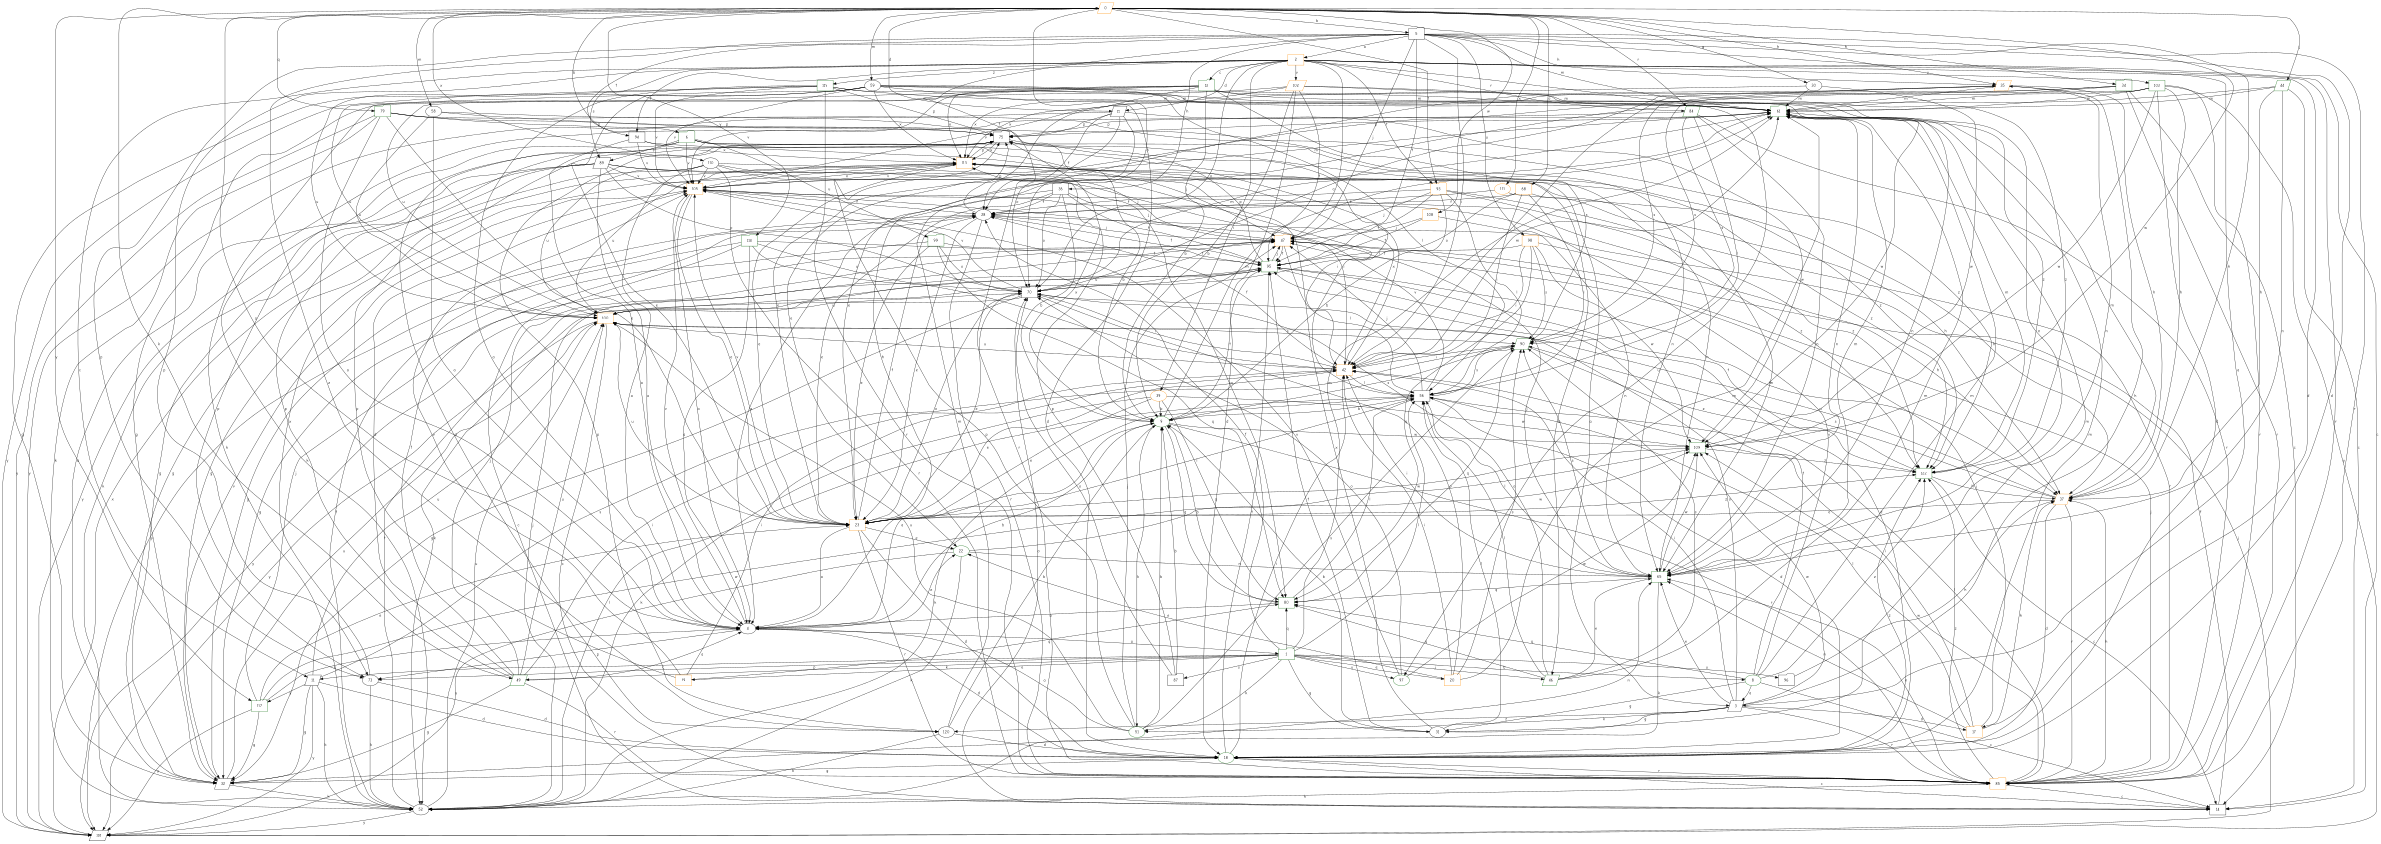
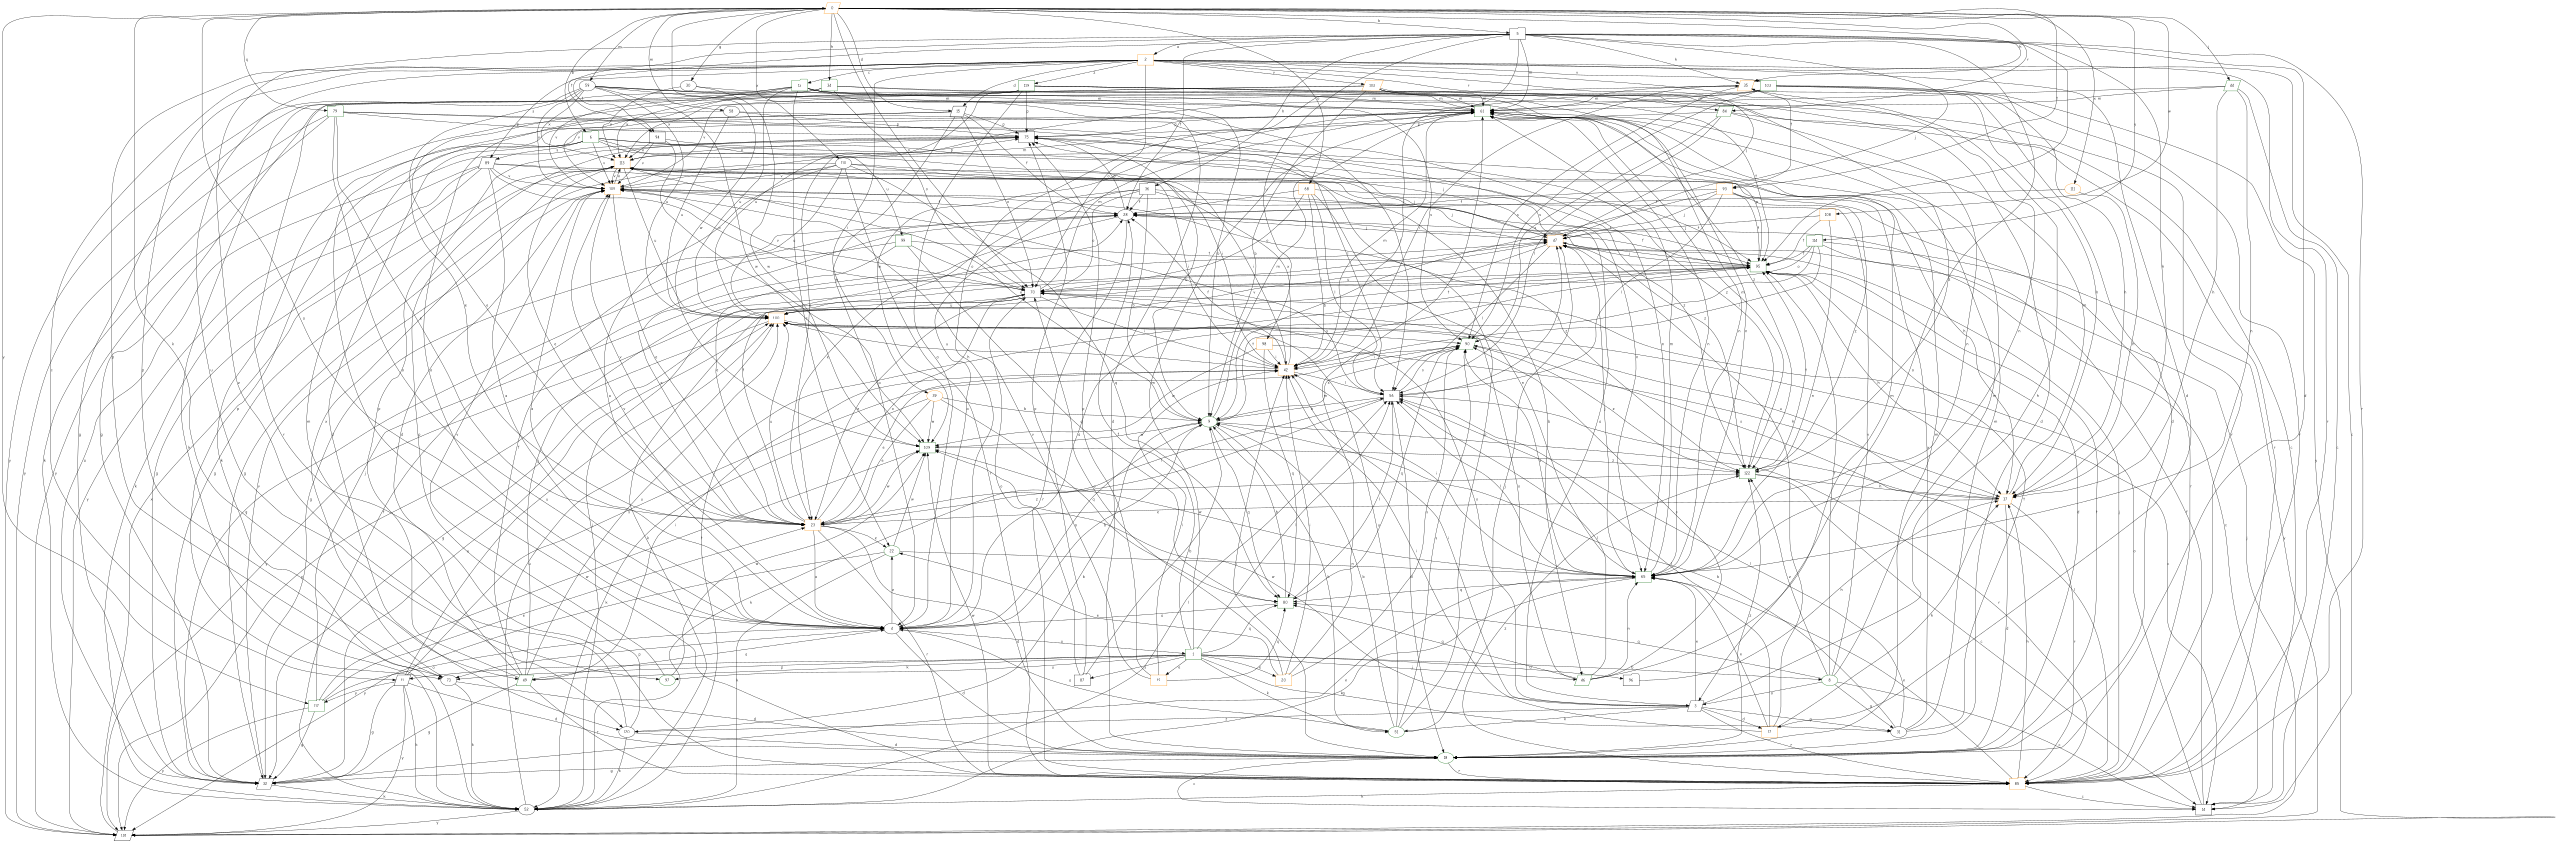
  strict digraph {
    fontname="Comic Neue"
    node [color=darkgreen fontname="Comic Neue" shape=folder]
    edge [fontname="Comic Neue"]
    0 [color=darkorange shape=parallelogram]
    5 [color=black]
    6
    15 [color=black shape=parallelogram]
    30 [color=black shape=ellipse]
    34
    35 [color=darkorange shape=parallelogram]
    44 [shape=parallelogram]
    49 [shape=parallelogram]
    58 [color=black shape=ellipse]
    59 [color=black shape=ellipse]
    68 [color=darkorange shape=box]
    70 [color=black]
    79
    84 [shape=parallelogram]
    93 [color=darkorange]
    108 [color=darkorange]
    109 [shape=box]
    110 [color=black shape=ellipse]
    111 [color=darkorange shape=ellipse]
    114
    117
    28 [color=black shape=ellipse]
    61
    73 [color=black shape=ellipse]
    2 [color=darkorange shape=box]
    47 [color=darkorange]
    85 [color=darkorange]
    94 [color=black shape=box]
    3 [color=black shape=parallelogram]
    42 [color=darkorange shape=box]
    120 [color=black shape=ellipse]
    18 [shape=ellipse]
    36 [color=black]
    37 [color=darkorange shape=parallelogram]
    95
    98 [color=darkorange shape=box]
    89 [color=black shape=parallelogram]
    105 [color=darkorange shape=box]
    99
    122 [shape=box]
    118 [color=black shape=parallelogram]
    75 [color=black]
    113 [color=darkorange shape=box]
    14 [color=black shape=box]
    23 [color=darkorange shape=box]
    65 [shape=box]
    90 [shape=parallelogram]
    4 [color=black shape=ellipse]
    32 [color=black shape=parallelogram]
    100 [color=darkorange shape=box]
    56 [color=black shape=box]
    52 [color=black shape=ellipse]
    9 [shape=ellipse]
    80 [shape=box]
    1
    8 [shape=ellipse]
    11 [color=black shape=parallelogram]
    19 [color=darkorange shape=box]
    20 [color=darkorange]
    31 [color=black shape=ellipse]
    46 [shape=parallelogram]
    51 [shape=ellipse]
    87 [color=black]
    96 [color=black]
    97 [shape=ellipse]
    22 [shape=ellipse]
    12
    17 [color=darkorange]
    39 [color=darkorange shape=ellipse]
    102 [color=darkorange shape=parallelogram]
    103 [shape=box]
    119 [shape=box]
    0 -> 5 [label=b]
    0 -> 6 [label=b]
    0 -> 15 [label=d]
    0 -> 30 [label=g]
    0 -> 34 [label=h]
    0 -> 35 [label=h]
    0 -> 44 [label=j]
    0 -> 49 [label=k]
    0 -> 58 [label=m]
    0 -> 59 [label=m]
    0 -> 68 [label=o]
    0 -> 70 [label=o]
    0 -> 79 [label=q]
    0 -> 84 [label=r]
    0 -> 93 [label=t]
    0 -> 108 [label=w]
    0 -> 109 [label=w]
    0 -> 110 [label=x]
    0 -> 111 [label=x]
    0 -> 114 [label=y]
    0 -> 117 [label=y]
    5 -> 35 [label=h]
    5 -> 28 [label=f]
    5 -> 61 [label=m]
    5 -> 73 [label=p]
    5 -> 2 [label=a]
    5 -> 47 [label=j]
    5 -> 85 [label=r]
    5 -> 94 [label=t]
    5 -> 3 [label=a]
    5 -> 42 [label=i]
    5 -> 120 [label=z]
    5 -> 18 [label=d]
    5 -> 36 [label=h]
    5 -> 37 [label=h]
    5 -> 95 [label=t]
    5 -> 98 [label=u]
    6 -> 73 [label=p]
    6 -> 3 [label=a]
    6 -> 42 [label=i]
    6 -> 120 [label=z]
    6 -> 89 [label=s]
    6 -> 105 [label=v]
    6 -> 99 [label=u]
    6 -> 122 [label=z]
    15 -> 70 [label=o]
    15 -> 109 [label=w]
    15 -> 28 [label=f]
    15 -> 85 [label=r]
    15 -> 118 [label=y]
    15 -> 75 [label=p]
    30 -> 109 [label=w]
    30 -> 61 [label=m]
    30 -> 113 [label=x]
    34 -> 70 [label=o]
    34 -> 61 [label=m]
    34 -> 85 [label=r]
    34 -> 14 [label=c]
    34 -> 23 [label=e]
    35 -> 61 [label=m]
    35 -> 42 [label=i]
    35 -> 37 [label=h]
    35 -> 65 [label=n]
    35 -> 90 [label=s]
    44 -> 61 [label=m]
    44 -> 37 [label=h]
    44 -> 14 [label=c]
    44 -> 23 [label=e]
    44 -> 65 [label=n]
    49 -> 28 [label=f]
    49 -> 47 [label=j]
    49 -> 85 [label=r]
    49 -> 42 [label=i]
    49 -> 105 [label=d]
    49 -> 75 [label=p]
    49 -> 4 [label=a]
    49 -> 32 [label=g]
    49 -> 100 [label=u]
    58 -> 75 [label=p]
    58 -> 65 [label=n]
    58 -> 4 [label=a]
    58 -> 100 [label=u]
    59 -> 109 [label=w]
    59 -> 61 [label=m]
    59 -> 18 [label=d]
    59 -> 105 [label=v]
    59 -> 122 [label=z]
    59 -> 118 [label=y]
    59 -> 113 [label=x]
    59 -> 23 [label=e]
    59 -> 100 [label=u]
    59 -> 56 [label=l]
    68 -> 70 [label=o]
    68 -> 28 [label=f]
    68 -> 42 [label=i]
    68 -> 65 [label=n]
    68 -> 56 [label=l]
    70 -> 61 [label=m]
    70 -> 42 [label=i]
    70 -> 105 [label=v]
    70 -> 118 [label=y]
    70 -> 23 [label=e]
    70 -> 32 [label=g]
    70 -> 100 [label=u]
    79 -> 122 [label=z]
    79 -> 118 [label=y]
    79 -> 75 [label=p]
    79 -> 23 [label=e]
    79 -> 4 [label=a]
    79 -> 56 [label=l]
    79 -> 52 [label=k]
    84 -> 85 [label=r]
    84 -> 75 [label=p]
    84 -> 65 [label=n]
    84 -> 90 [label=s]
    84 -> 56 [label=l]
    93 -> 28 [label=f]
    93 -> 47 [label=j]
    93 -> 85 [label=r]
    93 -> 95 [label=t]
    93 -> 122 [label=z]
    93 -> 56 [label=l]
    93 -> 9 [label=b]
    108 -> 47 [label=j]
    108 -> 95 [label=t]
    108 -> 65 [label=n]
    109 -> 122 [label=z]
    110 -> 47 [label=j]
    110 -> 85 [label=r]
    110 -> 42 [label=i]
    110 -> 105 [label=v]
    110 -> 4 [label=a]
    110 -> 32 [label=g]
    110 -> 100 [label=u]
    110 -> 80 [label=q]
    111 -> 28 [label=f]
    111 -> 37 [label=h]
    114 -> 70 [label=o]
    114 -> 42 [label=i]
    114 -> 95 [label=t]
    114 -> 118 [label=y]
    114 -> 14 [label=c]
    114 -> 4 [label=a]
    117 -> 109 [label=w]
    117 -> 47 [label=j]
    117 -> 118 [label=y]
    117 -> 23 [label=e]
    117 -> 4 [label=a]
    117 -> 32 [label=g]
    28 -> 47 [label=j]
    28 -> 85 [label=r]
    28 -> 75 [label=p]
    28 -> 23 [label=e]
    28 -> 32 [label=g]
    61 -> 75 [label=p]
    61 -> 65 [label=n]
    61 -> 52 [label=k]
    73 -> 18 [label=d]
    73 -> 113 [label=x]
    73 -> 52 [label=k]
    2 -> 15 [label=d]
    2 -> 70 [label=o]
    2 -> 84 [label=r]
    2 -> 93 [label=t]
    2 -> 73 [label=p]
    2 -> 47 [label=j]
    2 -> 85 [label=r]
    2 -> 94 [label=t]
    2 -> 89 [label=s]
    2 -> 14 [label=c]
    2 -> 11 [label=c]
    2 -> 97 [label=u]
    2 -> 12 [label=c]
    2 -> 17 [label=d]
    2 -> 39 [label=i]
    2 -> 102 [label=v]
    2 -> 103 [label=v]
    2 -> 119 [label=z]
    47 -> 95 [label=t]
    47 -> 100 [label=u]
    47 -> 56 [label=l]
    85 -> 109 [label=w]
    85 -> 47 [label=j]
    85 -> 37 [label=h]
    85 -> 122 [label=z]
    85 -> 14 [label=c]
    85 -> 65 [label=n]
    85 -> 56 [label=l]
    85 -> 52 [label=k]
    94 -> 47 [label=j]
    94 -> 105 [label=v]
    94 -> 113 [label=x]
    94 -> 4 [label=a]
    3 -> 35 [label=h]
    3 -> 70 [label=o]
    3 -> 109 [label=w]
    3 -> 85 [label=r]
    3 -> 42 [label=i]
    3 -> 120 [label=z]
    3 -> 65 [label=n]
    3 -> 31 [label=g]
    3 -> 51 [label=k]
    3 -> 17 [label=d]
    42 -> 28 [label=f]
    42 -> 61 [label=m]
    42 -> 113 [label=x]
    42 -> 23 [label=e]
    42 -> 100 [label=u]
    42 -> 56 [label=l]
    120 -> 61 [label=m]
    120 -> 18 [label=d]
    120 -> 75 [label=p]
    120 -> 52 [label=k]
    120 -> 9 [label=b]
    18 -> 61 [label=m]
    18 -> 85 [label=r]
    18 -> 42 [label=i]
    18 -> 95 [label=t]
    18 -> 122 [label=z]
    18 -> 14 [label=c]
    18 -> 32 [label=g]
    36 -> 70 [label=o]
    36 -> 28 [label=f]
    36 -> 47 [label=j]
    36 -> 95 [label=t]
    36 -> 23 [label=e]
    36 -> 4 [label=a]
    36 -> 9 [label=b]
    37 -> 61 [label=m]
    37 -> 85 [label=r]
    37 -> 18 [label=d]
    37 -> 23 [label=e]
    37 -> 90 [label=s]
    37 -> 100 [label=u]
    95 -> 70 [label=o]
    95 -> 28 [label=f]
    95 -> 47 [label=j]
    95 -> 18 [label=d]
    95 -> 37 [label=h]
    95 -> 75 [label=p]
    95 -> 52 [label=k]
    98 -> 109 [label=w]
    98 -> 42 [label=i]
    98 -> 37 [label=h]
-   98 -> 95 [label=t]
-   98 -> 90 [label=s]
+   68 -> 95 [label=t]
    98 -> 80 [label=q]
    89 -> 70 [label=o]
    89 -> 42 [label=i]
    89 -> 37 [label=h]
    89 -> 105 [label=v]
    89 -> 118 [label=y]
    89 -> 4 [label=a]
    89 -> 32 [label=g]
    89 -> 52 [label=k]
    105 -> 28 [label=f]
    105 -> 61 [label=m]
    105 -> 122 [label=z]
    105 -> 113 [label=x]
    105 -> 23 [label=e]
    105 -> 4 [label=a]
    99 -> 70 [label=o]
    99 -> 95 [label=t]
    99 -> 23 [label=e]
    99 -> 32 [label=g]
    99 -> 80 [label=q]
    122 -> 61 [label=m]
    122 -> 37 [label=h]
    122 -> 95 [label=t]
    122 -> 14 [label=c]
    118 -> 47 [label=j]
    118 -> 113 [label=x]
    75 -> 113 [label=x]
    75 -> 65 [label=n]
    75 -> 32 [label=a]
    75 -> 9 [label=b]
    113 -> 105 [label=v]
    113 -> 122 [label=z]
    113 -> 75 [label=p]
    113 -> 23 [label=e]
    113 -> 32 [label=g]
    113 -> 100 [label=u]
    113 -> 46 [label=b]
    14 -> 70 [label=o]
    14 -> 28 [label=f]
    23 -> 70 [label=o]
    23 -> 109 [label=w]
    23 -> 28 [label=f]
    23 -> 85 [label=r]
    23 -> 18 [label=d]
    23 -> 105 [label=v]
    23 -> 122 [label=z]
    23 -> 4 [label=a]
    23 -> 100 [label=u]
    23 -> 56 [label=l]
    23 -> 22 [label=e]
    65 -> 109 [label=w]
    65 -> 61 [label=m]
    65 -> 47 [label=j]
    65 -> 42 [label=i]
    65 -> 90 [label=s]
    65 -> 56 [label=l]
    65 -> 52 [label=k]
    65 -> 80 [label=q]
    90 -> 42 [label=i]
    90 -> 122 [label=z]
    90 -> 80 [label=q]
    4 -> 0 [label=a]
    4 -> 35 [label=h]
    4 -> 73 [label=p]
    4 -> 18 [label=d]
    4 -> 105 [label=v]
    4 -> 9 [label=b]
    4 -> 1 [label=a]
    4 -> 22 [label=e]
    32 -> 105 [label=v]
    32 -> 65 [label=n]
    32 -> 100 [label=u]
    32 -> 52 [label=k]
    100 -> 95 [label=t]
    100 -> 118 [label=y]
    100 -> 14 [label=c]
    100 -> 90 [label=s]
    56 -> 47 [label=j]
    56 -> 18 [label=d]
    56 -> 105 [label=v]
    56 -> 90 [label=s]
    56 -> 52 [label=k]
    56 -> 9 [label=b]
    52 -> 28 [label=f]
    52 -> 47 [label=j]
    52 -> 95 [label=t]
    52 -> 118 [label=y]
    52 -> 100 [label=u]
    52 -> 56 [label=l]
    9 -> 109 [label=w]
    9 -> 61 [label=m]
    9 -> 85 [label=r]
    9 -> 95 [label=t]
    9 -> 113 [label=x]
    9 -> 90 [label=s]
    9 -> 4 [label=a]
    9 -> 80 [label=q]
    9 -> 51 [label=k]
    80 -> 4 [label=a]
    80 -> 56 [label=l]
    80 -> 9 [label=b]
    1 -> 49 [label=k]
    1 -> 28 [label=f]
    1 -> 61 [label=m]
    1 -> 73 [label=p]
    1 -> 56 [label=l]
    1 -> 80 [label=q]
    1 -> 8 [label=b]
    1 -> 11 [label=c]
    1 -> 19 [label=e]
    1 -> 20 [label=e]
    1 -> 31 [label=g]
    1 -> 46 [label=j]
    1 -> 51 [label=k]
    1 -> 87 [label=s]
    1 -> 96 [label=u]
    1 -> 97 [label=u]
    8 -> 61 [label=m]
    8 -> 3 [label=a]
    8 -> 95 [label=t]
    8 -> 105 [label=v]
    8 -> 122 [label=z]
    8 -> 14 [label=c]
    8 -> 80 [label=q]
    8 -> 31 [label=g]
    11 -> 117 [label=y]
    11 -> 18 [label=d]
    11 -> 118 [label=y]
    11 -> 90 [label=s]
    11 -> 32 [label=g]
    11 -> 100 [label=u]
    11 -> 52 [label=k]
    19 -> 42 [label=i]
    19 -> 105 [label=v]
    19 -> 75 [label=p]
    19 -> 80 [label=q]
    20 -> 70 [label=o]
    20 -> 61 [label=m]
    20 -> 42 [label=i]
    20 -> 90 [label=s]
    20 -> 22 [label=e]
    31 -> 61 [label=m]
    31 -> 95 [label=t]
    31 -> 113 [label=x]
    31 -> 56 [label=l]
    31 -> 9 [label=b]
    46 -> 70 [label=o]
    46 -> 61 [label=m]
    46 -> 65 [label=n]
    46 -> 90 [label=s]
    46 -> 56 [label=l]
    46 -> 80 [label=q]
    51 -> 47 [label=j]
    51 -> 75 [label=p]
    51 -> 90 [label=s]
    51 -> 4 [label=a]
    51 -> 100 [label=u]
    51 -> 9 [label=b]
    87 -> 70 [label=o]
    87 -> 75 [label=p]
    87 -> 9 [label=b]
    96 -> 37 [label=h]
-   97 -> 70 [label=o]
    97 -> 109 [label=w]
    97 -> 105 [label=v]
    22 -> 109 [label=w]
    22 -> 118 [label=y]
    22 -> 65 [label=n]
    22 -> 52 [label=k]
    12 -> 61 [label=m]
    12 -> 105 [label=v]
    12 -> 113 [label=x]
    12 -> 65 [label=n]
    12 -> 90 [label=s]
    12 -> 100 [label=u]
    12 -> 52 [label=k]
    12 -> 9 [label=b]
    12 -> 22 [label=e]
    17 -> 47 [label=j]
    17 -> 42 [label=i]
    17 -> 37 [label=h]
    17 -> 65 [label=n]
    17 -> 56 [label=l]
    39 -> 109 [label=w]
    39 -> 23 [label=e]
    39 -> 52 [label=k]
    39 -> 9 [label=b]
    39 -> 80 [label=q]
    102 -> 61 [label=m]
    102 -> 18 [label=d]
    102 -> 95 [label=t]
    102 -> 122 [label=z]
    102 -> 113 [label=x]
    102 -> 32 [label=g]
    102 -> 9 [label=b]
    103 -> 109 [label=w]
    103 -> 61 [label=m]
    103 -> 85 [label=r]
    103 -> 18 [label=d]
    103 -> 37 [label=h]
    103 -> 105 [label=v]
    103 -> 118 [label=y]
    103 -> 90 [label=s]
    119 -> 61 [label=m]
    119 -> 85 [label=r]
    119 -> 105 [label=v]
    119 -> 75 [label=p]
    119 -> 65 [label=n]
    119 -> 4 [label=a]
    119 -> 32 [label=g]
    119 -> 100 [label=u]
  }
